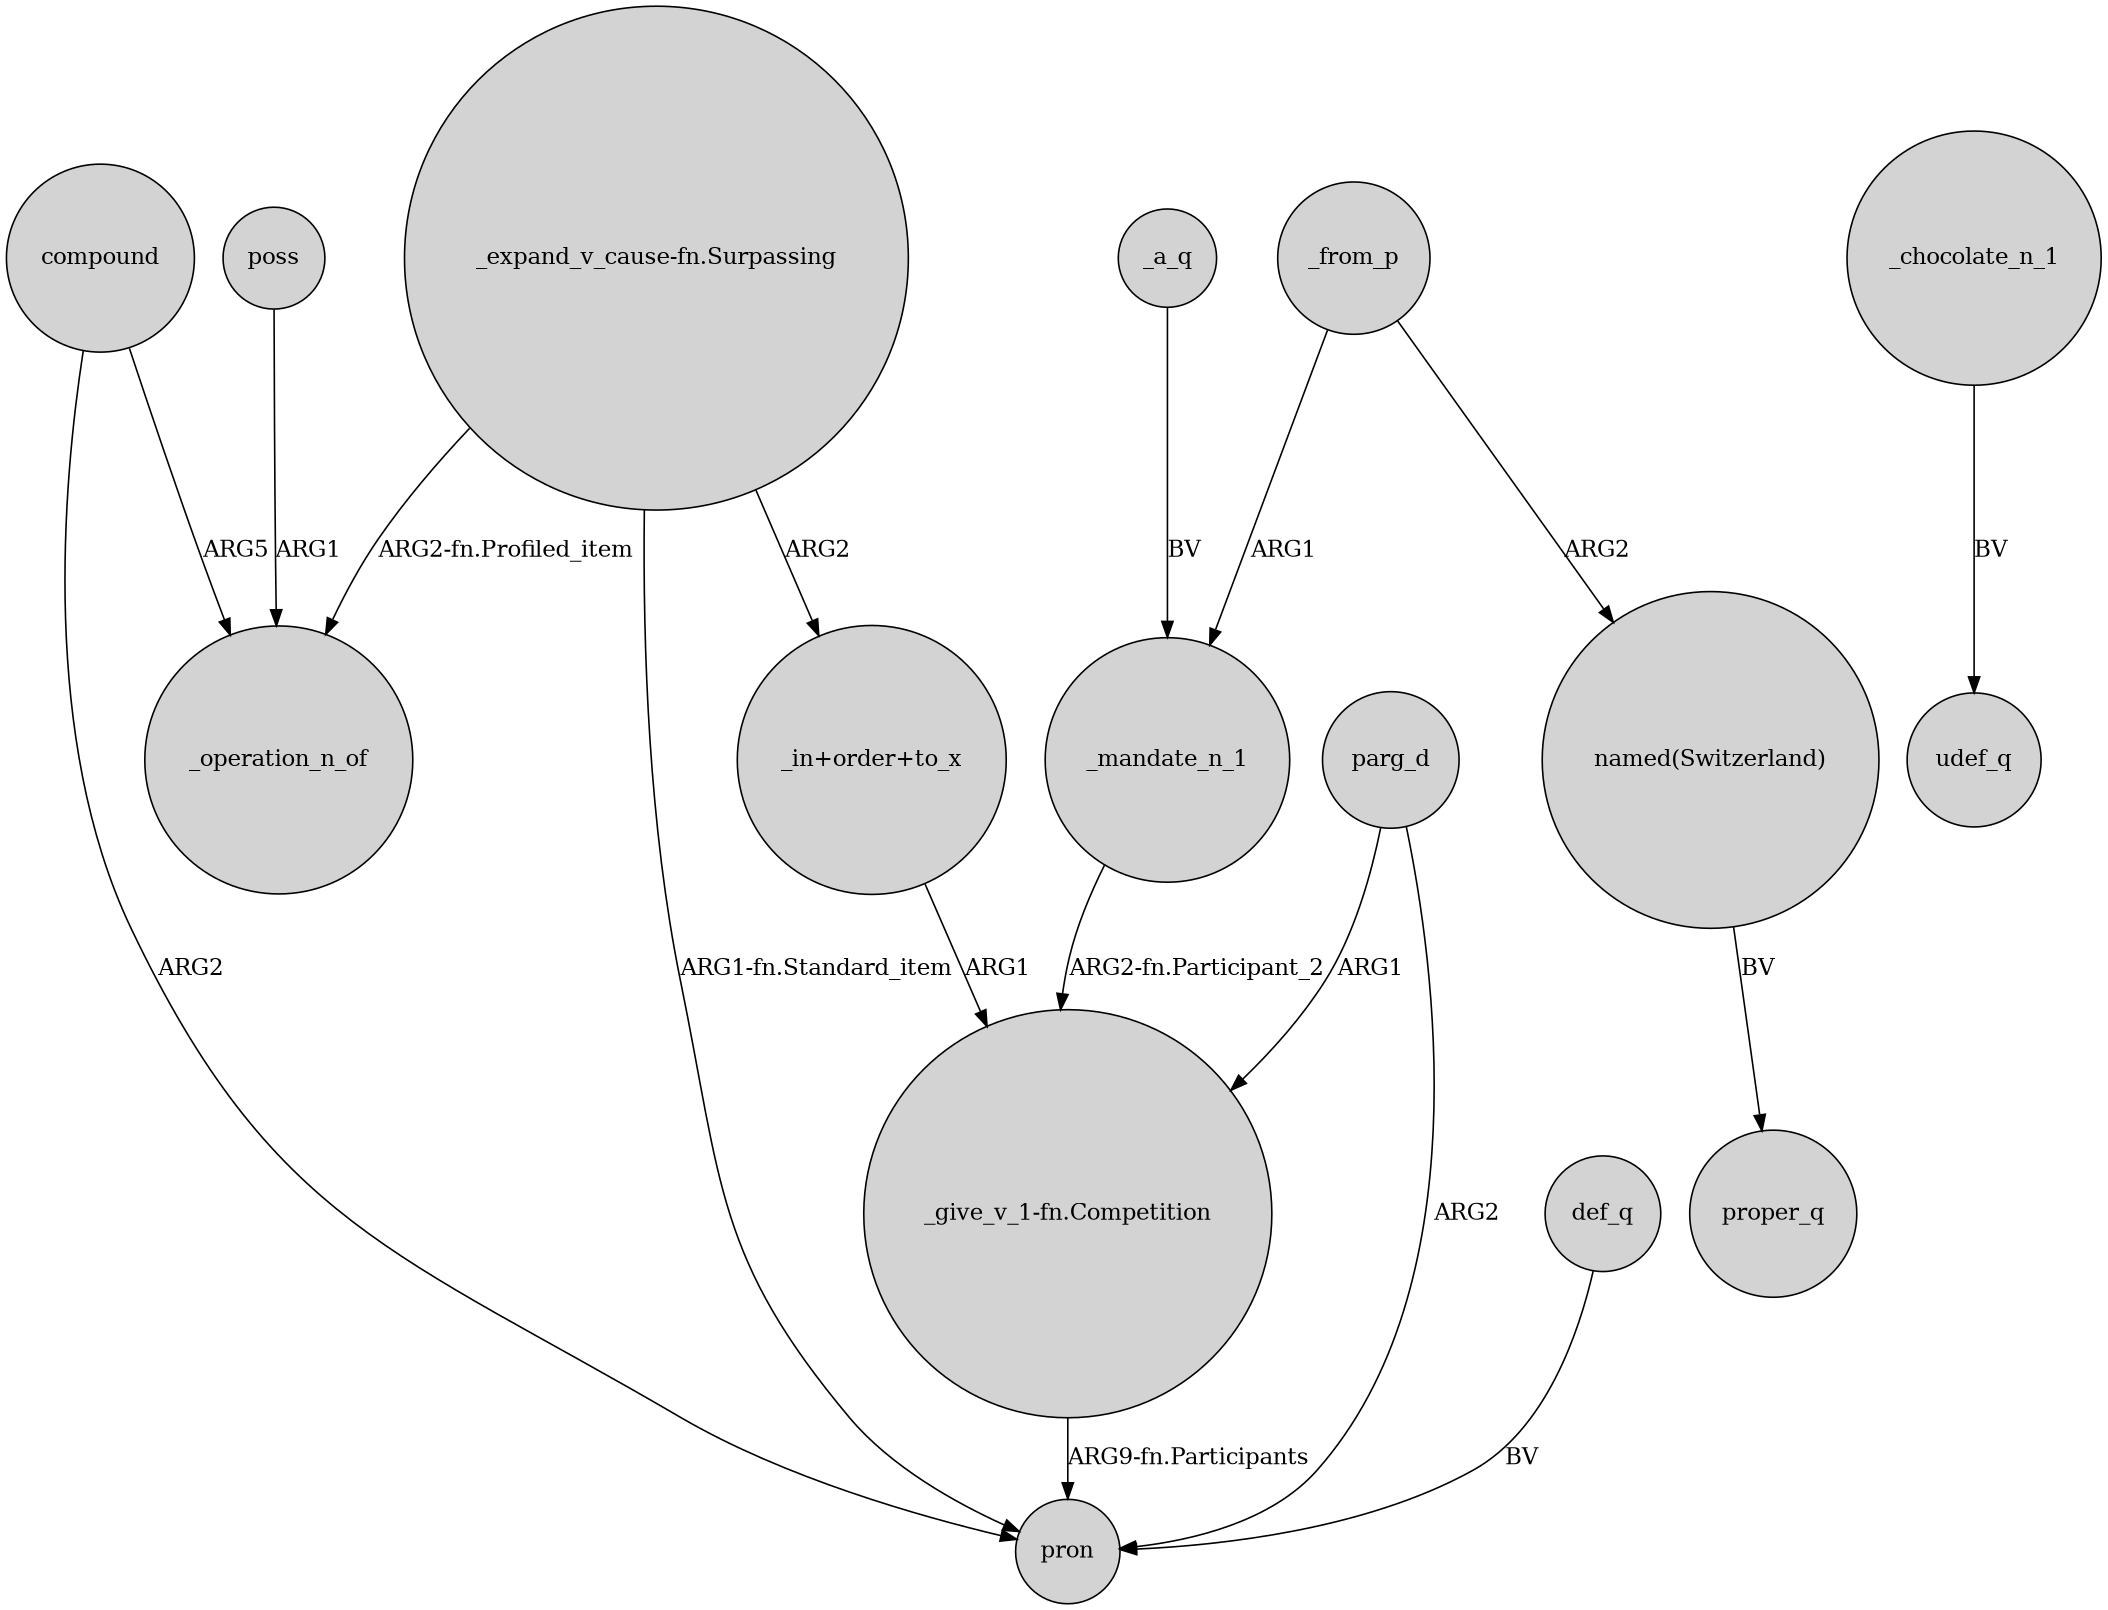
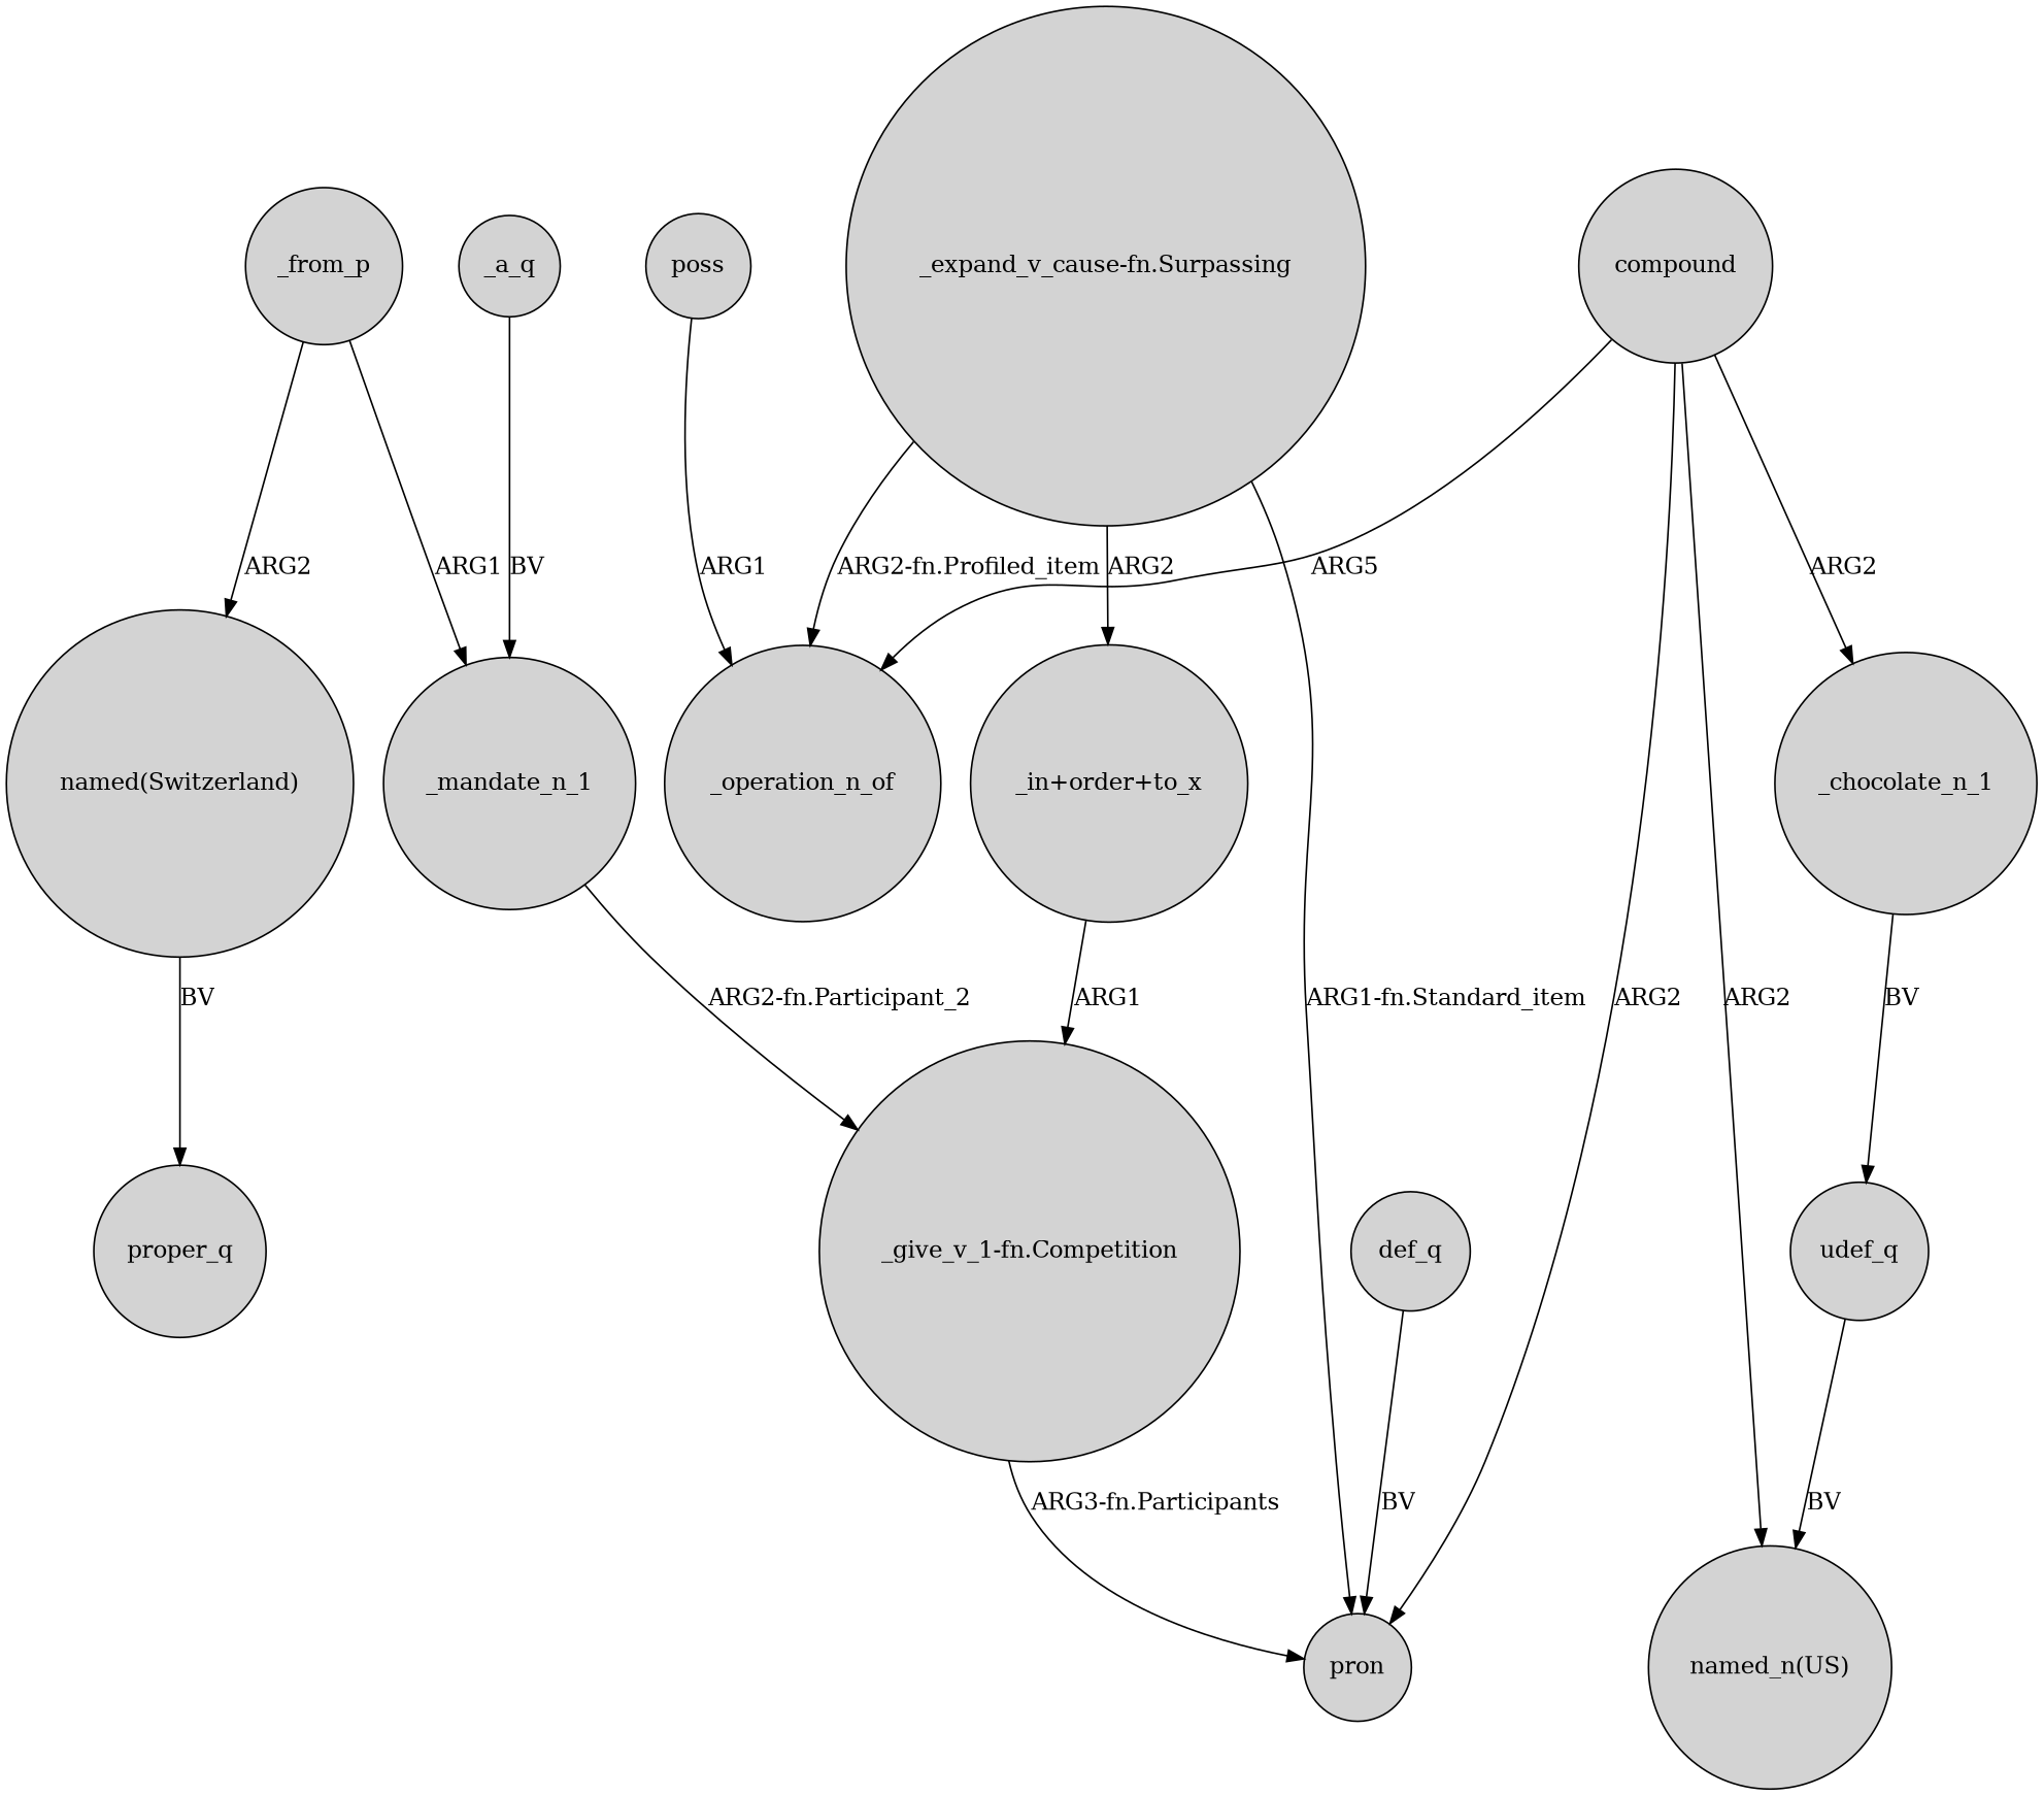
  digraph {
    node [shape=circle style=filled]
    "_expand_v_cause-fn.Surpassing"
    _operation_n_of
    pron
    "_in+order+to_x"
    "_give_v_1-fn.Competition"
    _mandate_n_1
-   parg_d
    poss
    compound
    _chocolate_n_1
+   "named_n(US)"
    udef_q
    n13 [label=def_q]
    _from_p
    "named(Switzerland)"
    proper_q
    _a_q
    "_expand_v_cause-fn.Surpassing" -> _operation_n_of [label="ARG2-fn.Profiled_item"]
    "_expand_v_cause-fn.Surpassing" -> pron [label="ARG1-fn.Standard_item"]
    "_expand_v_cause-fn.Surpassing" -> "_in+order+to_x" [label=ARG2]
    "_in+order+to_x" -> "_give_v_1-fn.Competition" [label=ARG1]
-   "_give_v_1-fn.Competition" -> pron [label="ARG9-fn.Participants"]
+   "_give_v_1-fn.Competition" -> pron [label="ARG3-fn.Participants"]
    _mandate_n_1 -> "_give_v_1-fn.Competition" [label="ARG2-fn.Participant_2"]
-   parg_d -> pron [label=ARG2]
-   parg_d -> "_give_v_1-fn.Competition" [label=ARG1]
    poss -> _operation_n_of [label=ARG1]
    compound -> _operation_n_of [label=ARG5]
    compound -> pron [label=ARG2]
+   compound -> _chocolate_n_1 [label=ARG2]
+   compound -> "named_n(US)" [label=ARG2]
    _chocolate_n_1 -> udef_q [label=BV]
+   udef_q -> "named_n(US)" [label=BV]
    n13 -> pron [label=BV]
    _from_p -> _mandate_n_1 [label=ARG1]
    _from_p -> "named(Switzerland)" [label=ARG2]
    "named(Switzerland)" -> proper_q [label=BV]
    _a_q -> _mandate_n_1 [label=BV]
  }
